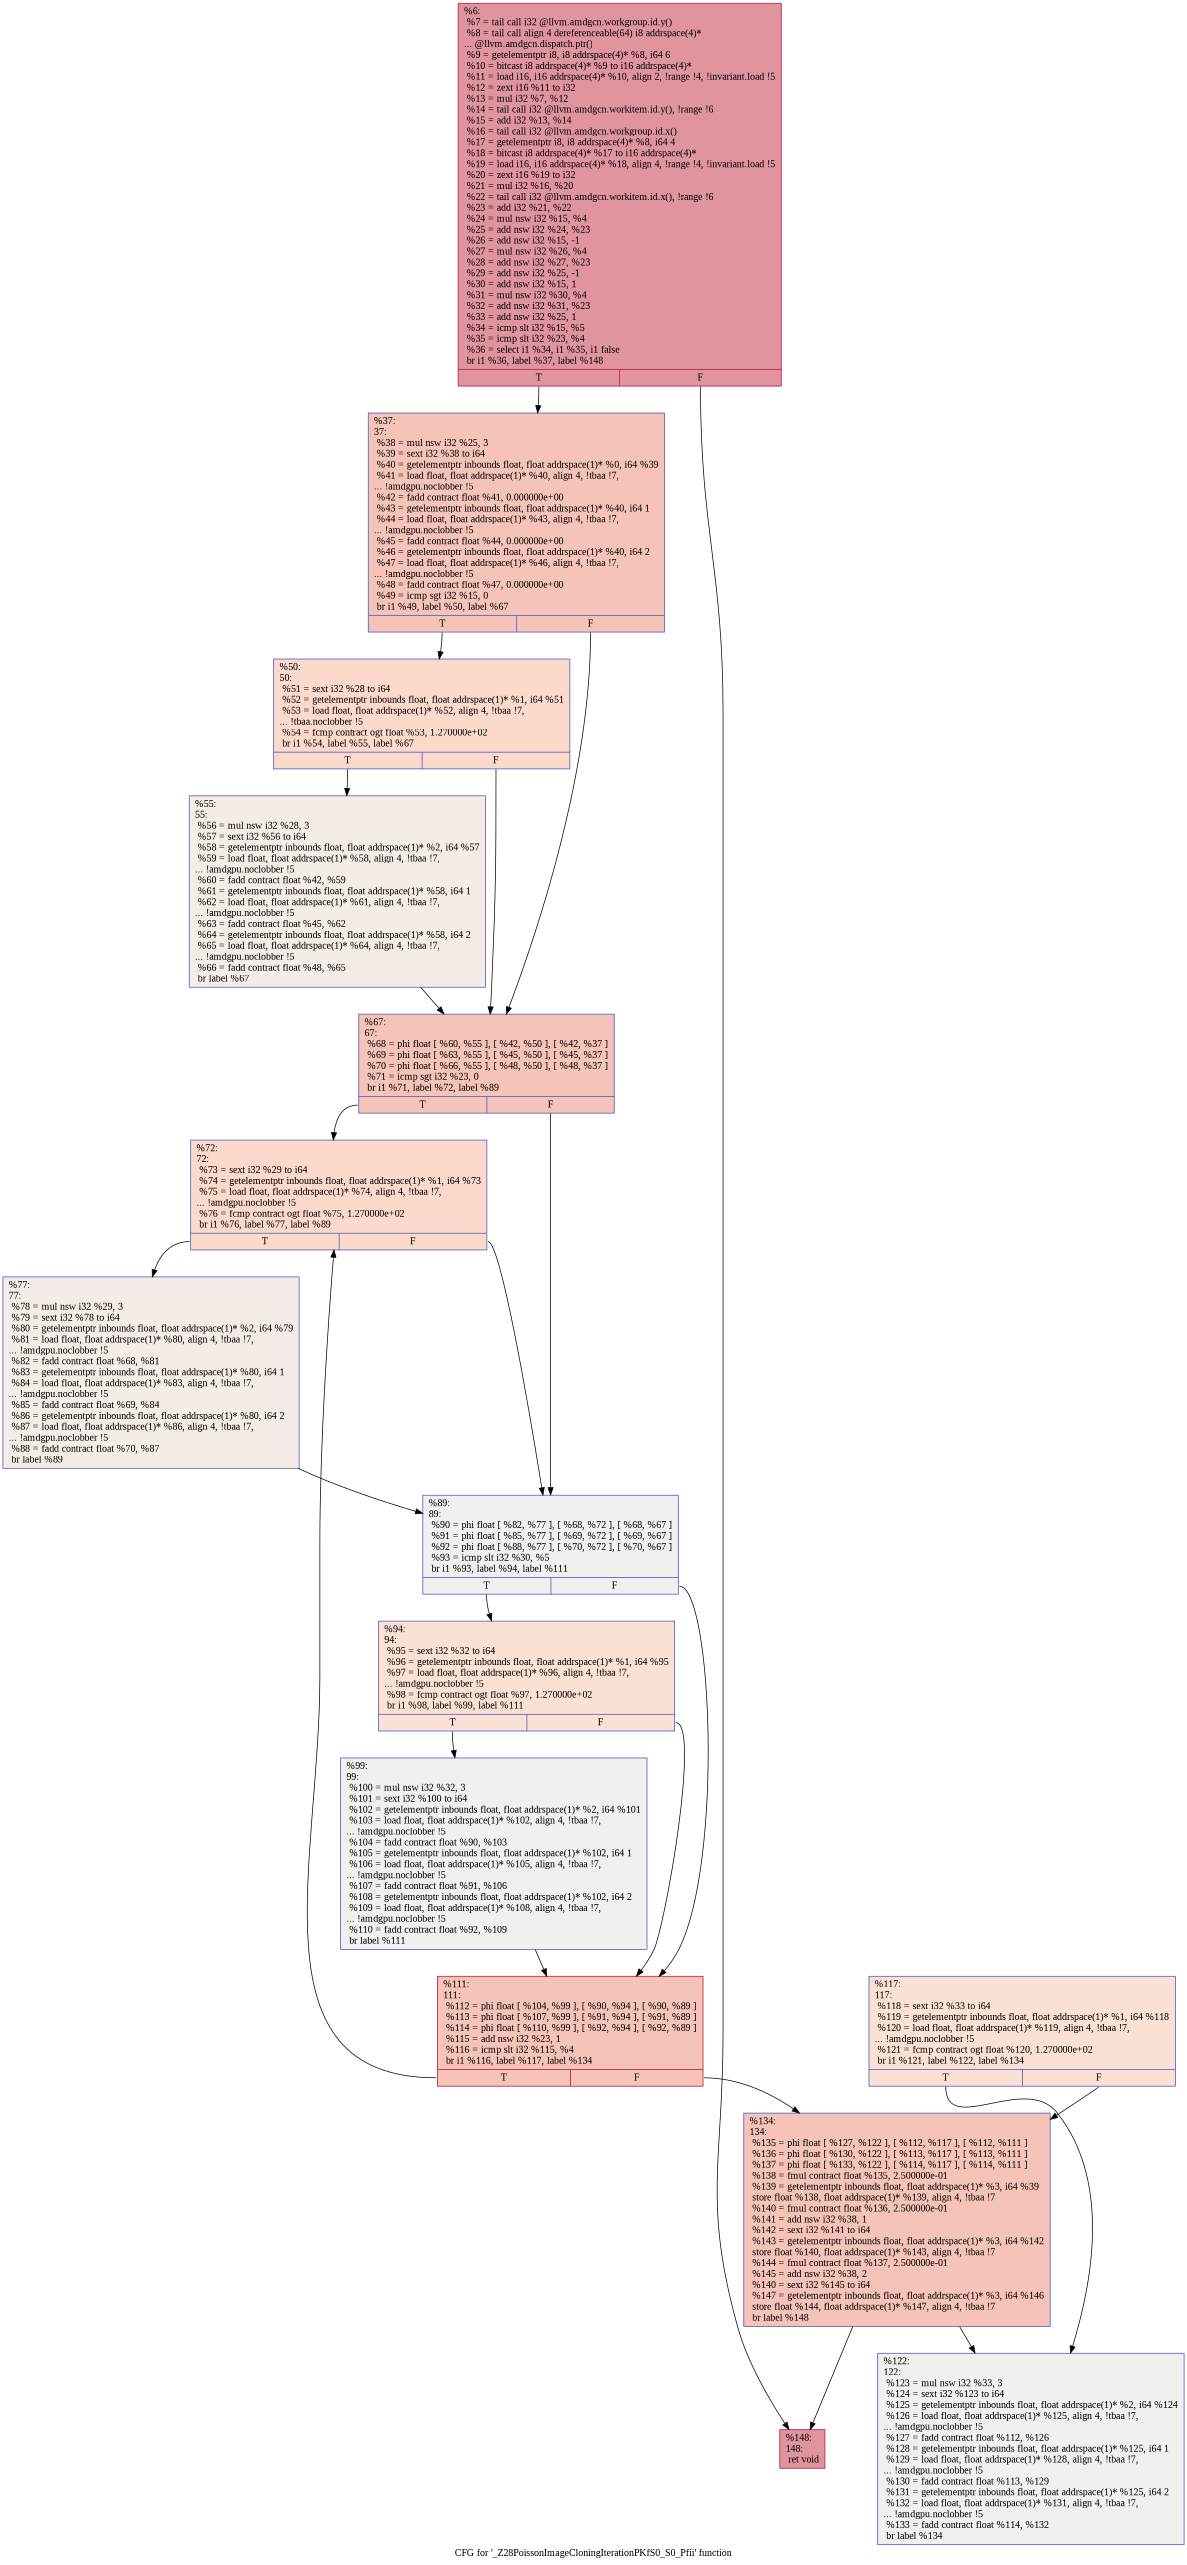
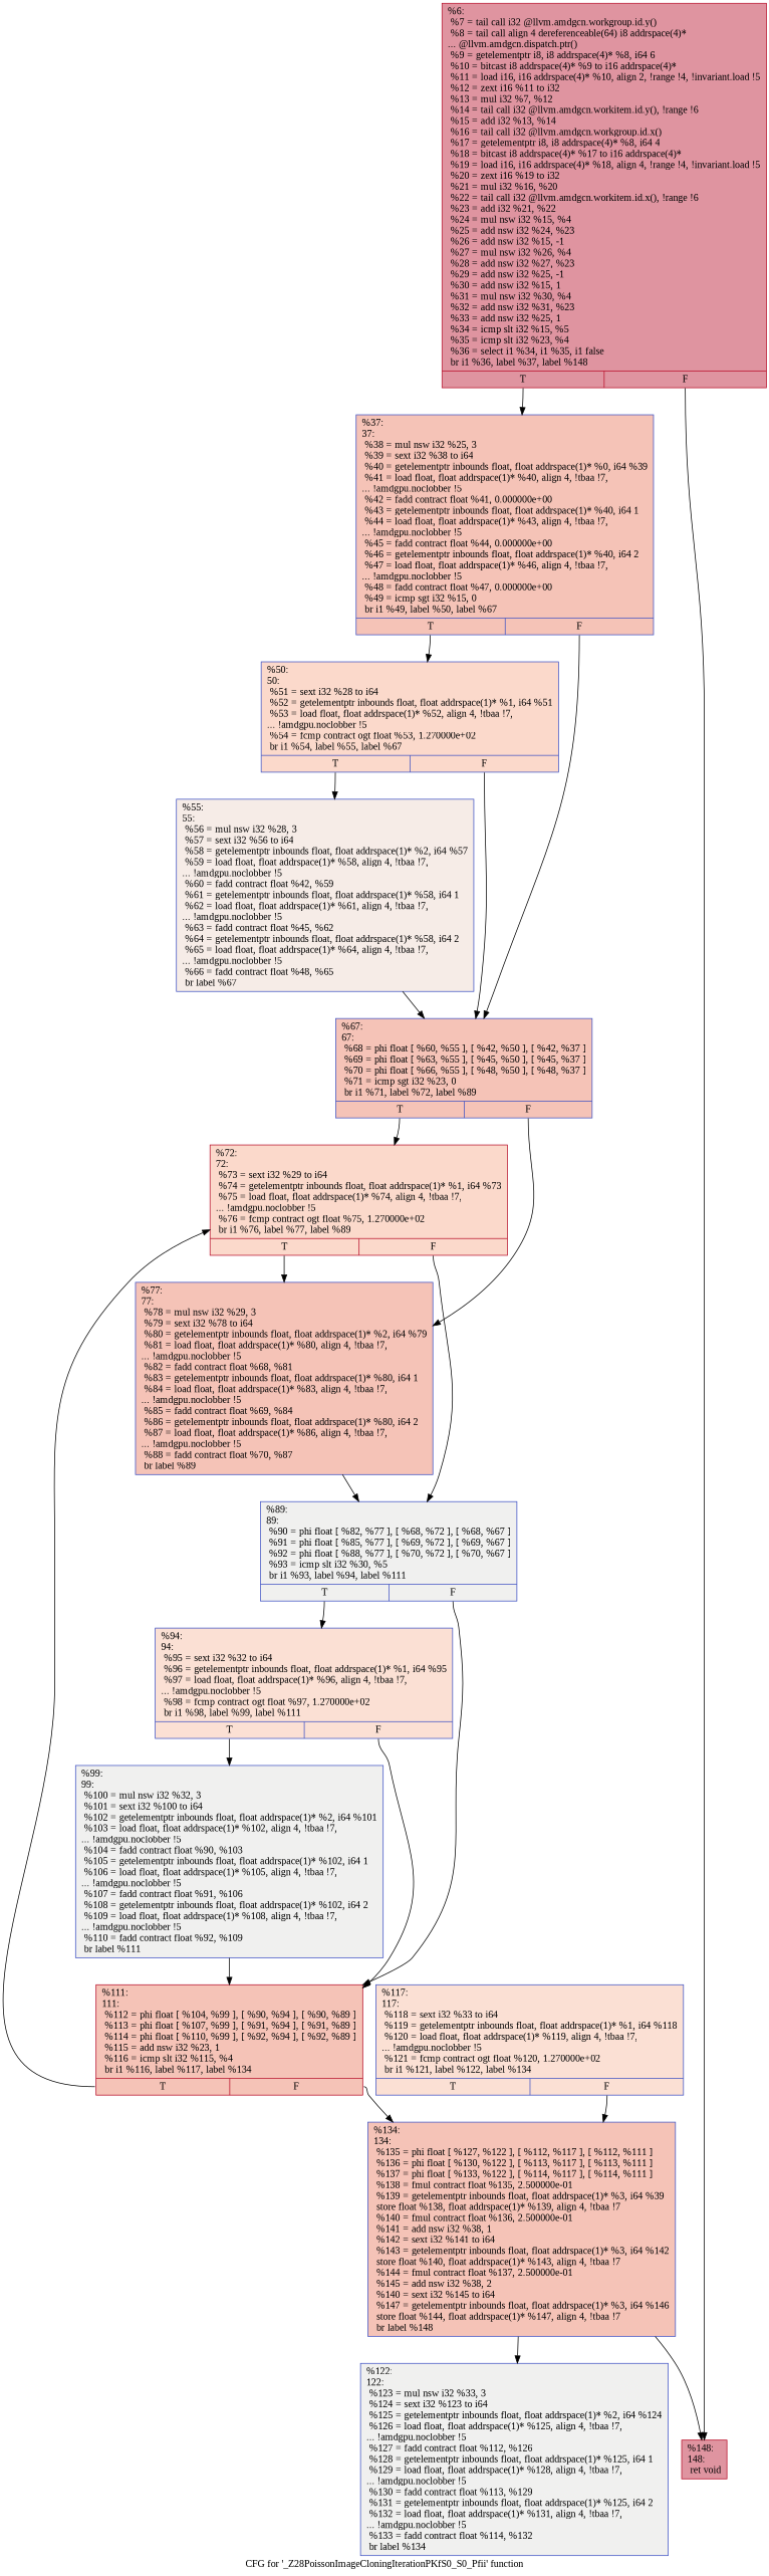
  digraph {
    fontname="Liberation Serif"
    label="CFG for '_Z28PoissonImageCloningIterationPKfS0_S0_Pfii' function"
    node [color="#3d50c3ff" fillcolor="#e8765c70" fontname="Liberation Serif" shape=record style=filled]
    edge [fontname="Liberation Serif" tailport=s0]
    n1 [color="#b70d28ff" fillcolor="#b70d2870" label="{%6:\l  %7 = tail call i32 @llvm.amdgcn.workgroup.id.y()\l  %8 = tail call align 4 dereferenceable(64) i8 addrspace(4)*\l... @llvm.amdgcn.dispatch.ptr()\l  %9 = getelementptr i8, i8 addrspace(4)* %8, i64 6\l  %10 = bitcast i8 addrspace(4)* %9 to i16 addrspace(4)*\l  %11 = load i16, i16 addrspace(4)* %10, align 2, !range !4, !invariant.load !5\l  %12 = zext i16 %11 to i32\l  %13 = mul i32 %7, %12\l  %14 = tail call i32 @llvm.amdgcn.workitem.id.y(), !range !6\l  %15 = add i32 %13, %14\l  %16 = tail call i32 @llvm.amdgcn.workgroup.id.x()\l  %17 = getelementptr i8, i8 addrspace(4)* %8, i64 4\l  %18 = bitcast i8 addrspace(4)* %17 to i16 addrspace(4)*\l  %19 = load i16, i16 addrspace(4)* %18, align 4, !range !4, !invariant.load !5\l  %20 = zext i16 %19 to i32\l  %21 = mul i32 %16, %20\l  %22 = tail call i32 @llvm.amdgcn.workitem.id.x(), !range !6\l  %23 = add i32 %21, %22\l  %24 = mul nsw i32 %15, %4\l  %25 = add nsw i32 %24, %23\l  %26 = add nsw i32 %15, -1\l  %27 = mul nsw i32 %26, %4\l  %28 = add nsw i32 %27, %23\l  %29 = add nsw i32 %25, -1\l  %30 = add nsw i32 %15, 1\l  %31 = mul nsw i32 %30, %4\l  %32 = add nsw i32 %31, %23\l  %33 = add nsw i32 %25, 1\l  %34 = icmp slt i32 %15, %5\l  %35 = icmp slt i32 %23, %4\l  %36 = select i1 %34, i1 %35, i1 false\l  br i1 %36, label %37, label %148\l|{<s0>T|<s1>F}}"]
    n2 [label="{%37:\l37:                                               \l  %38 = mul nsw i32 %25, 3\l  %39 = sext i32 %38 to i64\l  %40 = getelementptr inbounds float, float addrspace(1)* %0, i64 %39\l  %41 = load float, float addrspace(1)* %40, align 4, !tbaa !7,\l... !amdgpu.noclobber !5\l  %42 = fadd contract float %41, 0.000000e+00\l  %43 = getelementptr inbounds float, float addrspace(1)* %40, i64 1\l  %44 = load float, float addrspace(1)* %43, align 4, !tbaa !7,\l... !amdgpu.noclobber !5\l  %45 = fadd contract float %44, 0.000000e+00\l  %46 = getelementptr inbounds float, float addrspace(1)* %40, i64 2\l  %47 = load float, float addrspace(1)* %46, align 4, !tbaa !7,\l... !amdgpu.noclobber !5\l  %48 = fadd contract float %47, 0.000000e+00\l  %49 = icmp sgt i32 %15, 0\l  br i1 %49, label %50, label %67\l|{<s0>T|<s1>F}}"]
    n3 [color="#b70d28ff" fillcolor="#b70d2870" label="{%148:\l148:                                              \l  ret void\l}"]
-   n4 [fillcolor="#f7a88970" label="{%50:\l50:                                               \l  %51 = sext i32 %28 to i64\l  %52 = getelementptr inbounds float, float addrspace(1)* %1, i64 %51\l  %53 = load float, float addrspace(1)* %52, align 4, !tbaa !7,\l... !tbaa.noclobber !5\l  %54 = fcmp contract ogt float %53, 1.270000e+02\l  br i1 %54, label %55, label %67\l|{<s0>T|<s1>F}}"]
+   n4 [fillcolor="#f7a88970" label="{%50:\l50:                                               \l  %51 = sext i32 %28 to i64\l  %52 = getelementptr inbounds float, float addrspace(1)* %1, i64 %51\l  %53 = load float, float addrspace(1)* %52, align 4, !tbaa !7,\l... !amdgpu.noclobber !5\l  %54 = fcmp contract ogt float %53, 1.270000e+02\l  br i1 %54, label %55, label %67\l|{<s0>T|<s1>F}}"]
    n5 [label="{%67:\l67:                                               \l  %68 = phi float [ %60, %55 ], [ %42, %50 ], [ %42, %37 ]\l  %69 = phi float [ %63, %55 ], [ %45, %50 ], [ %45, %37 ]\l  %70 = phi float [ %66, %55 ], [ %48, %50 ], [ %48, %37 ]\l  %71 = icmp sgt i32 %23, 0\l  br i1 %71, label %72, label %89\l|{<s0>T|<s1>F}}"]
    n6 [fillcolor="#ead5c970" label="{%55:\l55:                                               \l  %56 = mul nsw i32 %28, 3\l  %57 = sext i32 %56 to i64\l  %58 = getelementptr inbounds float, float addrspace(1)* %2, i64 %57\l  %59 = load float, float addrspace(1)* %58, align 4, !tbaa !7,\l... !amdgpu.noclobber !5\l  %60 = fadd contract float %42, %59\l  %61 = getelementptr inbounds float, float addrspace(1)* %58, i64 1\l  %62 = load float, float addrspace(1)* %61, align 4, !tbaa !7,\l... !amdgpu.noclobber !5\l  %63 = fadd contract float %45, %62\l  %64 = getelementptr inbounds float, float addrspace(1)* %58, i64 2\l  %65 = load float, float addrspace(1)* %64, align 4, !tbaa !7,\l... !amdgpu.noclobber !5\l  %66 = fadd contract float %48, %65\l  br label %67\l}"]
-   n7 [fillcolor="#f7a88970" label="{%72:\l72:                                               \l  %73 = sext i32 %29 to i64\l  %74 = getelementptr inbounds float, float addrspace(1)* %1, i64 %73\l  %75 = load float, float addrspace(1)* %74, align 4, !tbaa !7,\l... !amdgpu.noclobber !5\l  %76 = fcmp contract ogt float %75, 1.270000e+02\l  br i1 %76, label %77, label %89\l|{<s0>T|<s1>F}}"]
+   n7 [color="#b70d28ff" fillcolor="#f7a88970" label="{%72:\l72:                                               \l  %73 = sext i32 %29 to i64\l  %74 = getelementptr inbounds float, float addrspace(1)* %1, i64 %73\l  %75 = load float, float addrspace(1)* %74, align 4, !tbaa !7,\l... !amdgpu.noclobber !5\l  %76 = fcmp contract ogt float %75, 1.270000e+02\l  br i1 %76, label %77, label %89\l|{<s0>T|<s1>F}}"]
    n8 [fillcolor="#dedcdb70" label="{%89:\l89:                                               \l  %90 = phi float [ %82, %77 ], [ %68, %72 ], [ %68, %67 ]\l  %91 = phi float [ %85, %77 ], [ %69, %72 ], [ %69, %67 ]\l  %92 = phi float [ %88, %77 ], [ %70, %72 ], [ %70, %67 ]\l  %93 = icmp slt i32 %30, %5\l  br i1 %93, label %94, label %111\l|{<s0>T|<s1>F}}"]
-   n9 [fillcolor="#ead5c970" label="{%77:\l77:                                               \l  %78 = mul nsw i32 %29, 3\l  %79 = sext i32 %78 to i64\l  %80 = getelementptr inbounds float, float addrspace(1)* %2, i64 %79\l  %81 = load float, float addrspace(1)* %80, align 4, !tbaa !7,\l... !amdgpu.noclobber !5\l  %82 = fadd contract float %68, %81\l  %83 = getelementptr inbounds float, float addrspace(1)* %80, i64 1\l  %84 = load float, float addrspace(1)* %83, align 4, !tbaa !7,\l... !amdgpu.noclobber !5\l  %85 = fadd contract float %69, %84\l  %86 = getelementptr inbounds float, float addrspace(1)* %80, i64 2\l  %87 = load float, float addrspace(1)* %86, align 4, !tbaa !7,\l... !amdgpu.noclobber !5\l  %88 = fadd contract float %70, %87\l  br label %89\l}"]
+   n9 [label="{%77:\l77:                                               \l  %78 = mul nsw i32 %29, 3\l  %79 = sext i32 %78 to i64\l  %80 = getelementptr inbounds float, float addrspace(1)* %2, i64 %79\l  %81 = load float, float addrspace(1)* %80, align 4, !tbaa !7,\l... !amdgpu.noclobber !5\l  %82 = fadd contract float %68, %81\l  %83 = getelementptr inbounds float, float addrspace(1)* %80, i64 1\l  %84 = load float, float addrspace(1)* %83, align 4, !tbaa !7,\l... !amdgpu.noclobber !5\l  %85 = fadd contract float %69, %84\l  %86 = getelementptr inbounds float, float addrspace(1)* %80, i64 2\l  %87 = load float, float addrspace(1)* %86, align 4, !tbaa !7,\l... !amdgpu.noclobber !5\l  %88 = fadd contract float %70, %87\l  br label %89\l}"]
    n10 [fillcolor="#f7b99e70" label="{%94:\l94:                                               \l  %95 = sext i32 %32 to i64\l  %96 = getelementptr inbounds float, float addrspace(1)* %1, i64 %95\l  %97 = load float, float addrspace(1)* %96, align 4, !tbaa !7,\l... !amdgpu.noclobber !5\l  %98 = fcmp contract ogt float %97, 1.270000e+02\l  br i1 %98, label %99, label %111\l|{<s0>T|<s1>F}}"]
    n11 [color="#b70d28ff" label="{%111:\l111:                                              \l  %112 = phi float [ %104, %99 ], [ %90, %94 ], [ %90, %89 ]\l  %113 = phi float [ %107, %99 ], [ %91, %94 ], [ %91, %89 ]\l  %114 = phi float [ %110, %99 ], [ %92, %94 ], [ %92, %89 ]\l  %115 = add nsw i32 %23, 1\l  %116 = icmp slt i32 %115, %4\l  br i1 %116, label %117, label %134\l|{<s0>T|<s1>F}}"]
    n12 [fillcolor="#dedcdb70" label="{%99:\l99:                                               \l  %100 = mul nsw i32 %32, 3\l  %101 = sext i32 %100 to i64\l  %102 = getelementptr inbounds float, float addrspace(1)* %2, i64 %101\l  %103 = load float, float addrspace(1)* %102, align 4, !tbaa !7,\l... !amdgpu.noclobber !5\l  %104 = fadd contract float %90, %103\l  %105 = getelementptr inbounds float, float addrspace(1)* %102, i64 1\l  %106 = load float, float addrspace(1)* %105, align 4, !tbaa !7,\l... !amdgpu.noclobber !5\l  %107 = fadd contract float %91, %106\l  %108 = getelementptr inbounds float, float addrspace(1)* %102, i64 2\l  %109 = load float, float addrspace(1)* %108, align 4, !tbaa !7,\l... !amdgpu.noclobber !5\l  %110 = fadd contract float %92, %109\l  br label %111\l}"]
    n13 [label="{%134:\l134:                                              \l  %135 = phi float [ %127, %122 ], [ %112, %117 ], [ %112, %111 ]\l  %136 = phi float [ %130, %122 ], [ %113, %117 ], [ %113, %111 ]\l  %137 = phi float [ %133, %122 ], [ %114, %117 ], [ %114, %111 ]\l  %138 = fmul contract float %135, 2.500000e-01\l  %139 = getelementptr inbounds float, float addrspace(1)* %3, i64 %39\l  store float %138, float addrspace(1)* %139, align 4, !tbaa !7\l  %140 = fmul contract float %136, 2.500000e-01\l  %141 = add nsw i32 %38, 1\l  %142 = sext i32 %141 to i64\l  %143 = getelementptr inbounds float, float addrspace(1)* %3, i64 %142\l  store float %140, float addrspace(1)* %143, align 4, !tbaa !7\l  %144 = fmul contract float %137, 2.500000e-01\l  %145 = add nsw i32 %38, 2\l  %140 = sext i32 %145 to i64\l  %147 = getelementptr inbounds float, float addrspace(1)* %3, i64 %146\l  store float %144, float addrspace(1)* %147, align 4, !tbaa !7\l  br label %148\l}"]
    n14 [fillcolor="#f7b99e70" label="{%117:\l117:                                              \l  %118 = sext i32 %33 to i64\l  %119 = getelementptr inbounds float, float addrspace(1)* %1, i64 %118\l  %120 = load float, float addrspace(1)* %119, align 4, !tbaa !7,\l... !amdgpu.noclobber !5\l  %121 = fcmp contract ogt float %120, 1.270000e+02\l  br i1 %121, label %122, label %134\l|{<s0>T|<s1>F}}"]
    n15 [fillcolor="#dedcdb70" label="{%122:\l122:                                              \l  %123 = mul nsw i32 %33, 3\l  %124 = sext i32 %123 to i64\l  %125 = getelementptr inbounds float, float addrspace(1)* %2, i64 %124\l  %126 = load float, float addrspace(1)* %125, align 4, !tbaa !7,\l... !amdgpu.noclobber !5\l  %127 = fadd contract float %112, %126\l  %128 = getelementptr inbounds float, float addrspace(1)* %125, i64 1\l  %129 = load float, float addrspace(1)* %128, align 4, !tbaa !7,\l... !amdgpu.noclobber !5\l  %130 = fadd contract float %113, %129\l  %131 = getelementptr inbounds float, float addrspace(1)* %125, i64 2\l  %132 = load float, float addrspace(1)* %131, align 4, !tbaa !7,\l... !amdgpu.noclobber !5\l  %133 = fadd contract float %114, %132\l  br label %134\l}"]
    n1 -> n2
    n1 -> n3 [tailport=s1]
    n2 -> n4
    n2 -> n5 [tailport=s1]
    n4 -> n5 [tailport=s1]
    n4 -> n6
    n5 -> n7
-   n5 -> n8 [tailport=s1]
+   n5 -> n9 [tailport=s1]
    n6 -> n5
    n7 -> n8 [tailport=s1]
    n7 -> n9
    n8 -> n10
    n8 -> n11 [tailport=s1]
    n9 -> n8
    n10 -> n11 [tailport=s1]
    n10 -> n12
    n11 -> n7
    n11 -> n13 [tailport=s1]
    n12 -> n11
    n13 -> n3
    n13 -> n15
    n14 -> n13 [tailport=s1]
-   n14 -> n15
  }
